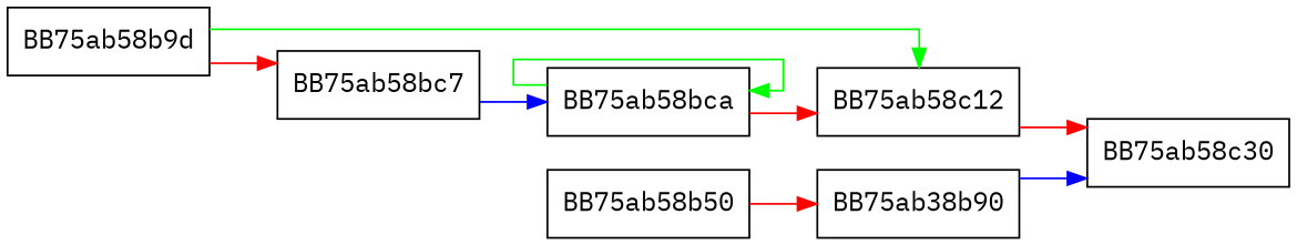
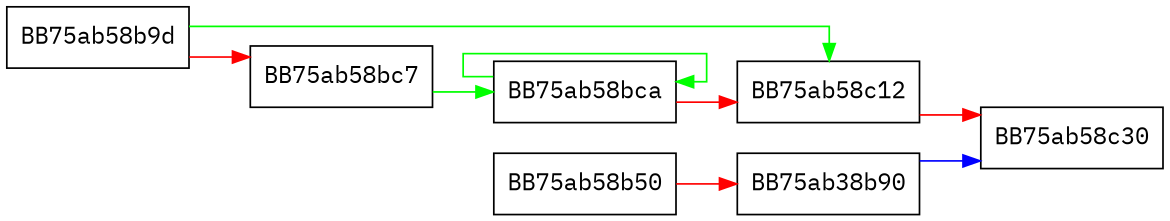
  digraph {
    fontname="IBM Plex Mono"
    rankdir=LR
    splines=ortho
    node [fontname="IBM Plex Mono" shape=box]
    edge [color=red fontname="IBM Plex Mono"]
    n1 [label=BB75ab38b90]
    BB75ab58b50
    BB75ab58b9d
    BB75ab58c12
    BB75ab58bc7
    BB75ab58c30
    BB75ab58bca
    n1 -> BB75ab58c30 [color=blue]
    BB75ab58b50 -> n1
    BB75ab58b9d -> BB75ab58c12 [color=green]
    BB75ab58b9d -> BB75ab58bc7
    BB75ab58c12 -> BB75ab58c30
-   BB75ab58bc7 -> BB75ab58bca [color=blue]
+   BB75ab58bc7 -> BB75ab58bca [color=green]
    BB75ab58bca -> BB75ab58c12
    BB75ab58bca -> BB75ab58bca [color=green]
  }
